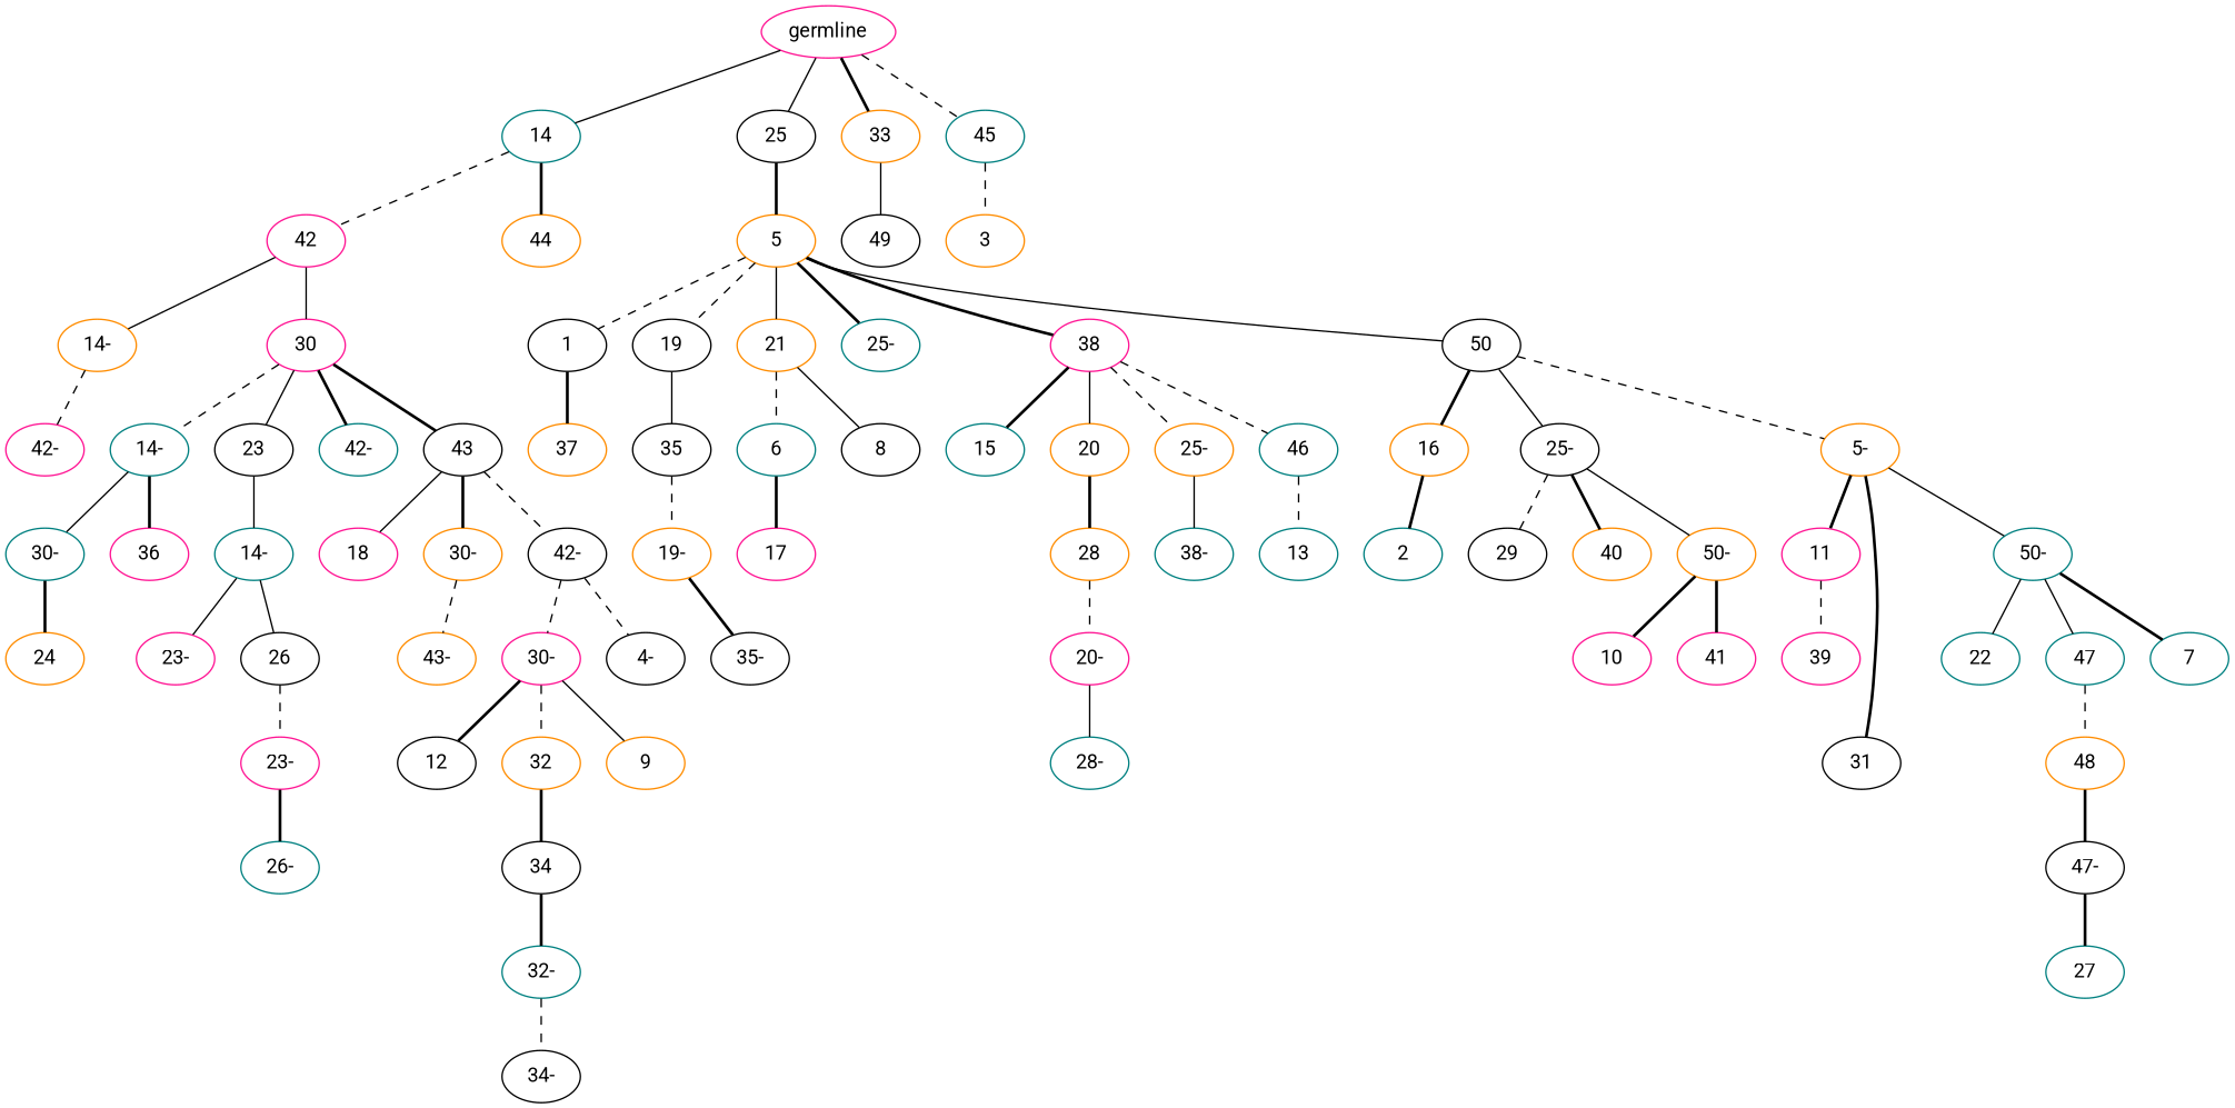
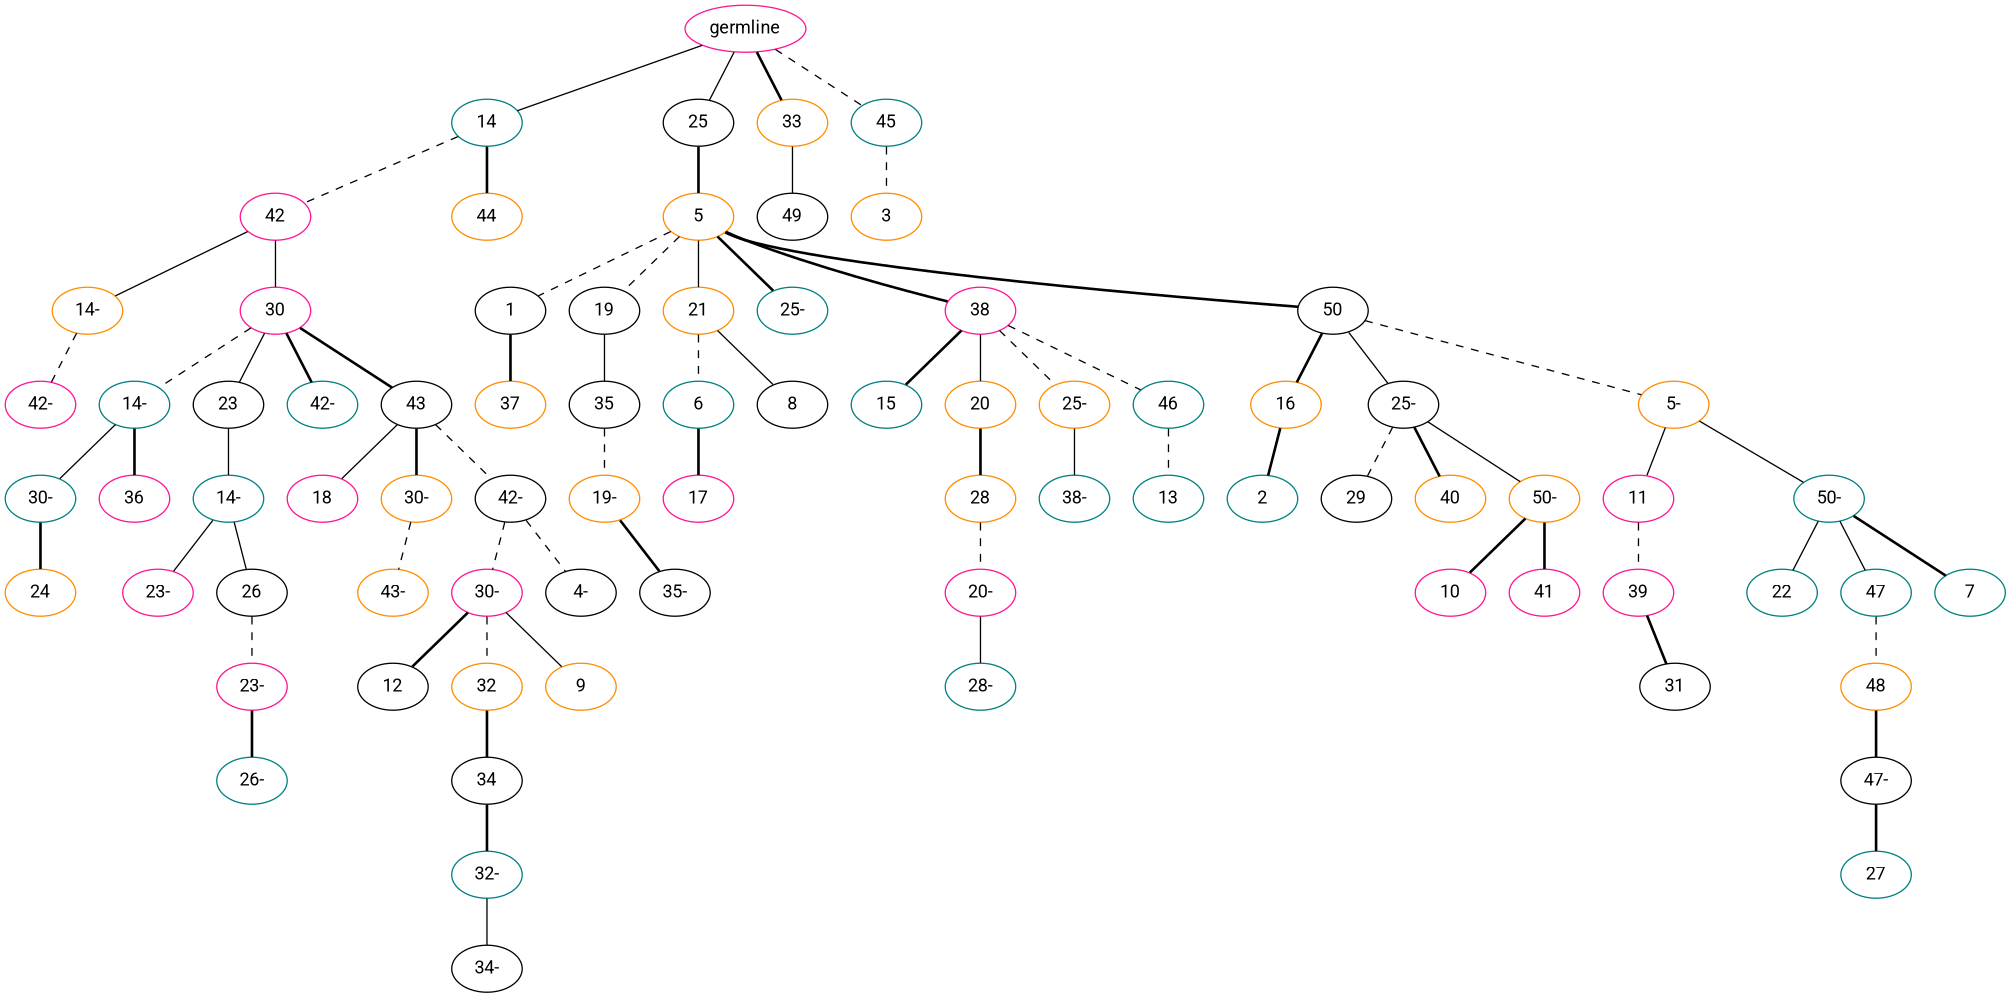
  graph {
    fontname=Roboto
    node [color=teal fontname=Roboto]
    edge [fontname=Roboto style=bold]
    n1 [color=deeppink label=germline]
    n2 [label=14]
    n3 [color=black label=25]
    n4 [color=darkorange label=33]
    n5 [label=45]
    n6 [color=deeppink label=42]
    n7 [color=darkorange label=44]
    n8 [color=darkorange label=5]
    n9 [color=black label=49]
    n10 [color=darkorange label=3]
    n11 [color=darkorange label="14-"]
    n12 [color=deeppink label=30]
    n13 [color=deeppink label="42-"]
    n14 [label="14-"]
    n15 [color=black label=23]
    n16 [label="42-"]
    n17 [color=black label=43]
    n18 [label="30-"]
    n19 [color=deeppink label=36]
    n20 [label="14-"]
    n21 [color=deeppink label=18]
    n22 [color=darkorange label="30-"]
    n23 [color=black label="42-"]
    n24 [color=darkorange label=24]
    n25 [color=deeppink label="23-"]
    n26 [color=black label=26]
    n27 [color=deeppink label="23-"]
    n28 [label="26-"]
    n29 [color=darkorange label="43-"]
    n30 [color=deeppink label="30-"]
    n31 [color=black label="4-"]
    n32 [color=black label=12]
    n33 [color=darkorange label=32]
    n34 [color=darkorange label=9]
    n35 [color=black label=34]
    n36 [label="32-"]
    n37 [color=black label="34-"]
    n38 [color=black label=1]
    n39 [color=black label=19]
    n40 [color=darkorange label=21]
    n41 [label="25-"]
    n42 [color=deeppink label=38]
    n43 [color=black label=50]
    n44 [color=darkorange label=37]
    n45 [color=black label=35]
    n46 [label=6]
    n47 [color=black label=8]
    n48 [label=15]
    n49 [color=darkorange label=20]
    n50 [color=darkorange label="25-"]
    n51 [label=46]
    n52 [color=darkorange label=16]
    n53 [color=black label="25-"]
    n54 [color=darkorange label="5-"]
    n55 [color=darkorange label="19-"]
    n56 [color=black label="35-"]
    n57 [color=deeppink label=17]
    n58 [color=darkorange label=28]
    n59 [label="38-"]
    n60 [label=13]
    n61 [color=deeppink label="20-"]
    n62 [label="28-"]
    n63 [label=2]
    n64 [color=black label=29]
    n65 [color=darkorange label=40]
    n66 [color=darkorange label="50-"]
    n67 [color=deeppink label=11]
    n68 [color=black label=31]
    n69 [label="50-"]
    n70 [color=deeppink label=10]
    n71 [color=deeppink label=41]
    n72 [color=deeppink label=39]
    n73 [label=22]
    n74 [label=47]
    n75 [label=7]
    n76 [color=darkorange label=48]
    n77 [color=black label="47-"]
    n78 [label=27]
    n1 -- n2 [style=solid]
    n1 -- n3 [style=solid]
    n1 -- n4
    n1 -- n5 [style=dashed]
    n2 -- n6 [style=dashed]
    n2 -- n7
    n3 -- n8
    n4 -- n9 [style=solid]
    n5 -- n10 [style=dashed]
    n6 -- n11 [style=solid]
    n6 -- n12 [style=solid]
    n8 -- n38 [style=dashed]
    n8 -- n39 [style=dashed]
    n8 -- n40 [style=solid]
    n8 -- n41
    n8 -- n42
-   n8 -- n43 [style=solid]
+   n8 -- n43
    n11 -- n13 [style=dashed]
    n12 -- n14 [style=dashed]
    n12 -- n15 [style=solid]
    n12 -- n16
    n12 -- n17
    n14 -- n18 [style=solid]
    n14 -- n19
    n15 -- n20 [style=solid]
    n17 -- n21 [style=solid]
    n17 -- n22
    n17 -- n23 [style=dashed]
    n18 -- n24
    n20 -- n25 [style=solid]
    n20 -- n26 [style=solid]
    n22 -- n29 [style=dashed]
    n23 -- n30 [style=dashed]
    n23 -- n31 [style=dashed]
    n26 -- n27 [style=dashed]
    n27 -- n28
    n30 -- n32
    n30 -- n33 [style=dashed]
    n30 -- n34 [style=solid]
    n33 -- n35
    n35 -- n36
-   n36 -- n37 [style=dashed]
+   n36 -- n37 [style=solid]
    n38 -- n44
    n39 -- n45 [style=solid]
    n40 -- n46 [style=dashed]
    n40 -- n47 [style=solid]
    n42 -- n48
    n42 -- n49 [style=solid]
    n42 -- n50 [style=dashed]
    n42 -- n51 [style=dashed]
    n43 -- n52
    n43 -- n53 [style=solid]
    n43 -- n54 [style=dashed]
    n45 -- n55 [style=dashed]
    n46 -- n57
    n49 -- n58
    n50 -- n59 [style=solid]
    n51 -- n60 [style=dashed]
    n52 -- n63
    n53 -- n64 [style=dashed]
    n53 -- n65
    n53 -- n66 [style=solid]
-   n54 -- n67
-   n54 -- n68
+   n54 -- n67 [style=solid]
+   n72 -- n68
    n54 -- n69 [style=solid]
    n55 -- n56
    n58 -- n61 [style=dashed]
    n61 -- n62 [style=solid]
    n66 -- n70
    n66 -- n71
    n67 -- n72 [style=dashed]
    n69 -- n73 [style=solid]
    n69 -- n74 [style=solid]
    n69 -- n75
    n74 -- n76 [style=dashed]
    n76 -- n77
    n77 -- n78
  }
